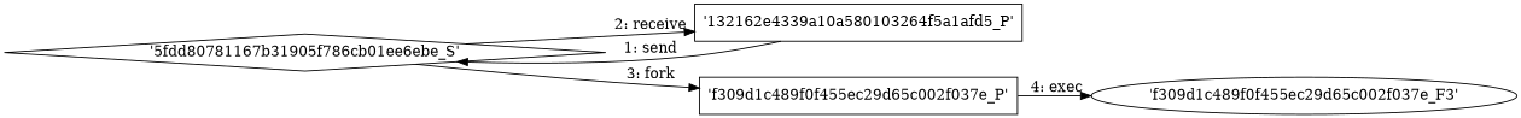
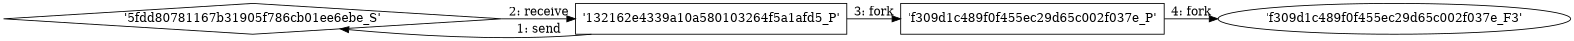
  digraph {
    engine=neato
    fixedsize=false
    fontsize=10
    nodesep=0.3
    rankdir=LR
    ranksep=0
    splines=true
    node [node_type=Process shape=box]
    n1 [label="'5fdd80781167b31905f786cb01ee6ebe_S'" node_type=Socket shape=diamond]
    n2 [label="'132162e4339a10a580103264f5a1afd5_P'"]
    "'f309d1c489f0f455ec29d65c002f037e_P'"
    "'f309d1c489f0f455ec29d65c002f037e_F3'" [node_type=File shape=ellipse]
    n1 -> n2 [label="2: receive"]
    n2 -> n1 [label="1: send"]
-   n1 -> "'f309d1c489f0f455ec29d65c002f037e_P'" [label="3: fork"]
-   "'f309d1c489f0f455ec29d65c002f037e_P'" -> "'f309d1c489f0f455ec29d65c002f037e_F3'" [label="4: exec"]
+   n2 -> "'f309d1c489f0f455ec29d65c002f037e_P'" [label="3: fork"]
+   "'f309d1c489f0f455ec29d65c002f037e_P'" -> "'f309d1c489f0f455ec29d65c002f037e_F3'" [label="4: fork"]
  }
